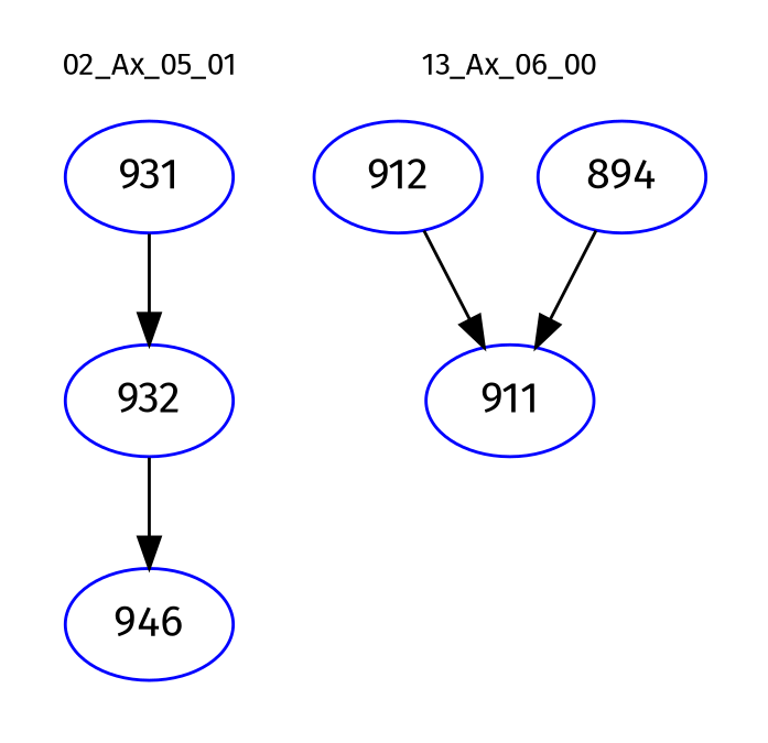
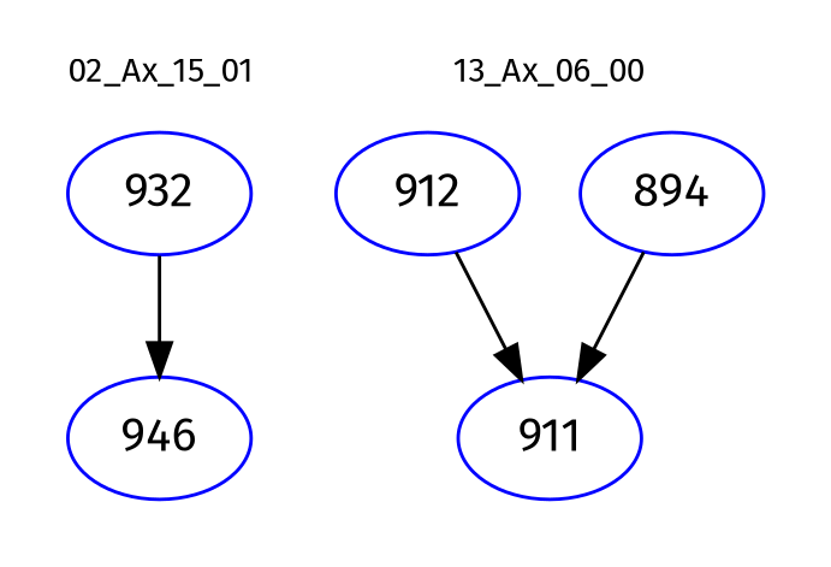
  digraph {
    fontname="Fira Sans"
    node [color=blue fontname="Fira Sans"]
    edge [color=black fontname="Fira Sans"]
-   n1 [label=931]
    n2 [label=932]
    n3 [label=946]
    n4 [label=894]
    n5 [label=911]
    n6 [label=912]
    subgraph cluster_1 {
      color=white
      fontsize=10
-     label="02_Ax_05_01"
-     n1
+     label="02_Ax_15_01"
      n2
      n3
    }
    subgraph cluster_2 {
      color=white
      fontsize=10
      label="13_Ax_06_00"
      n4
      n5
      n6
    }
-   n1 -> n2
    n2 -> n3
    n4 -> n5
    n6 -> n5
  }
